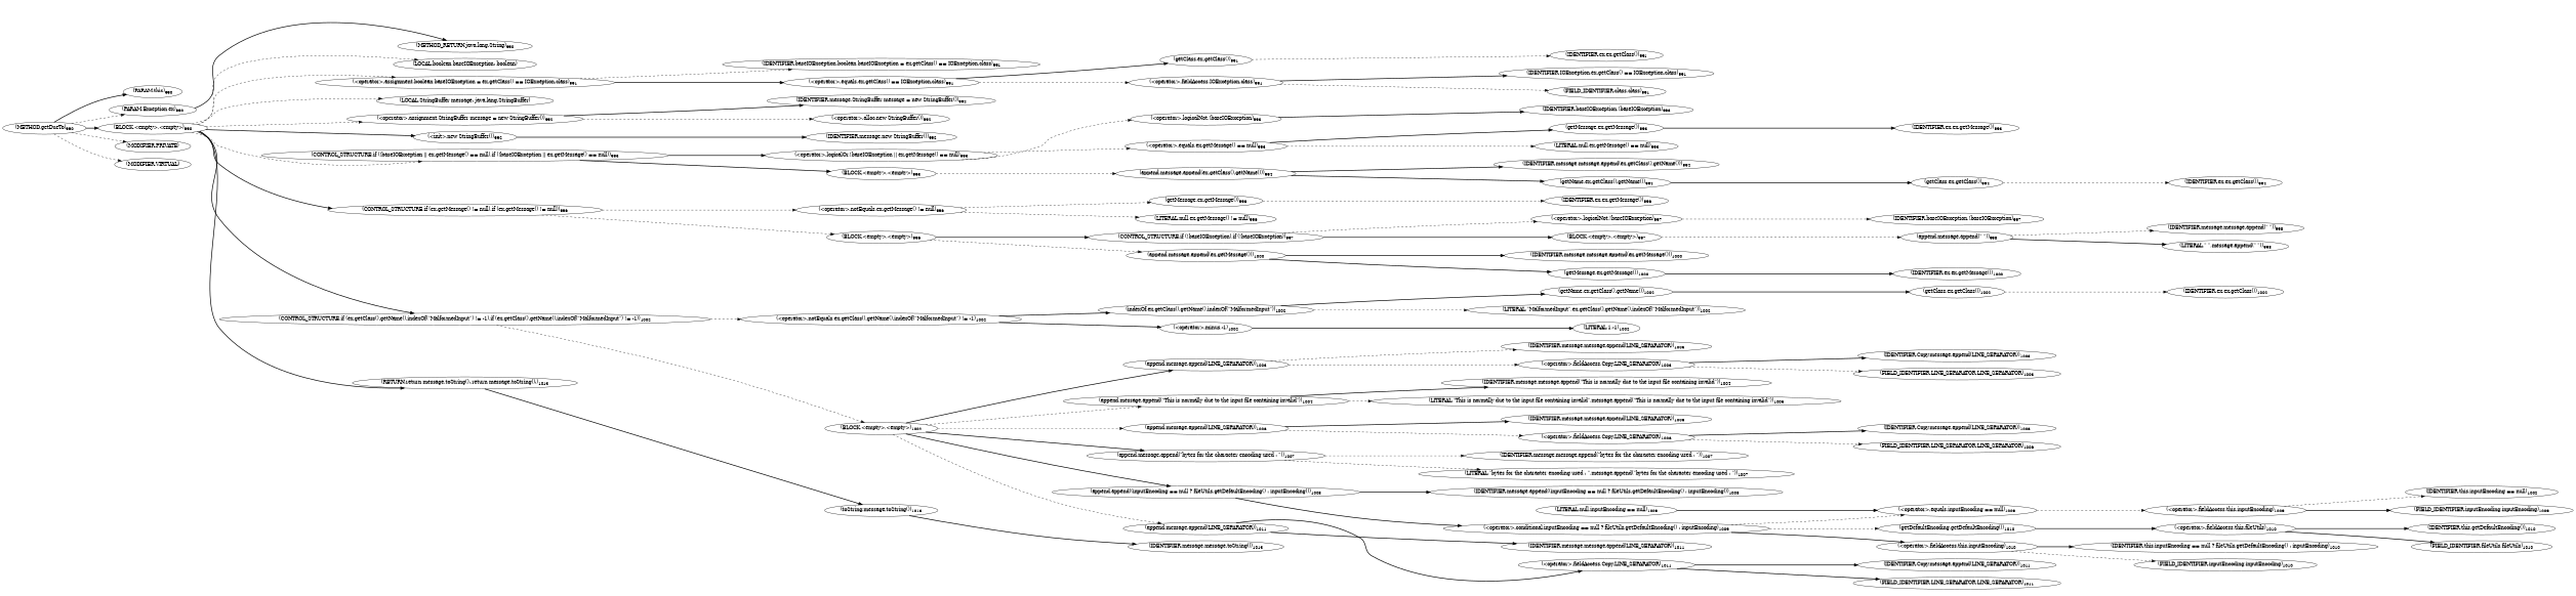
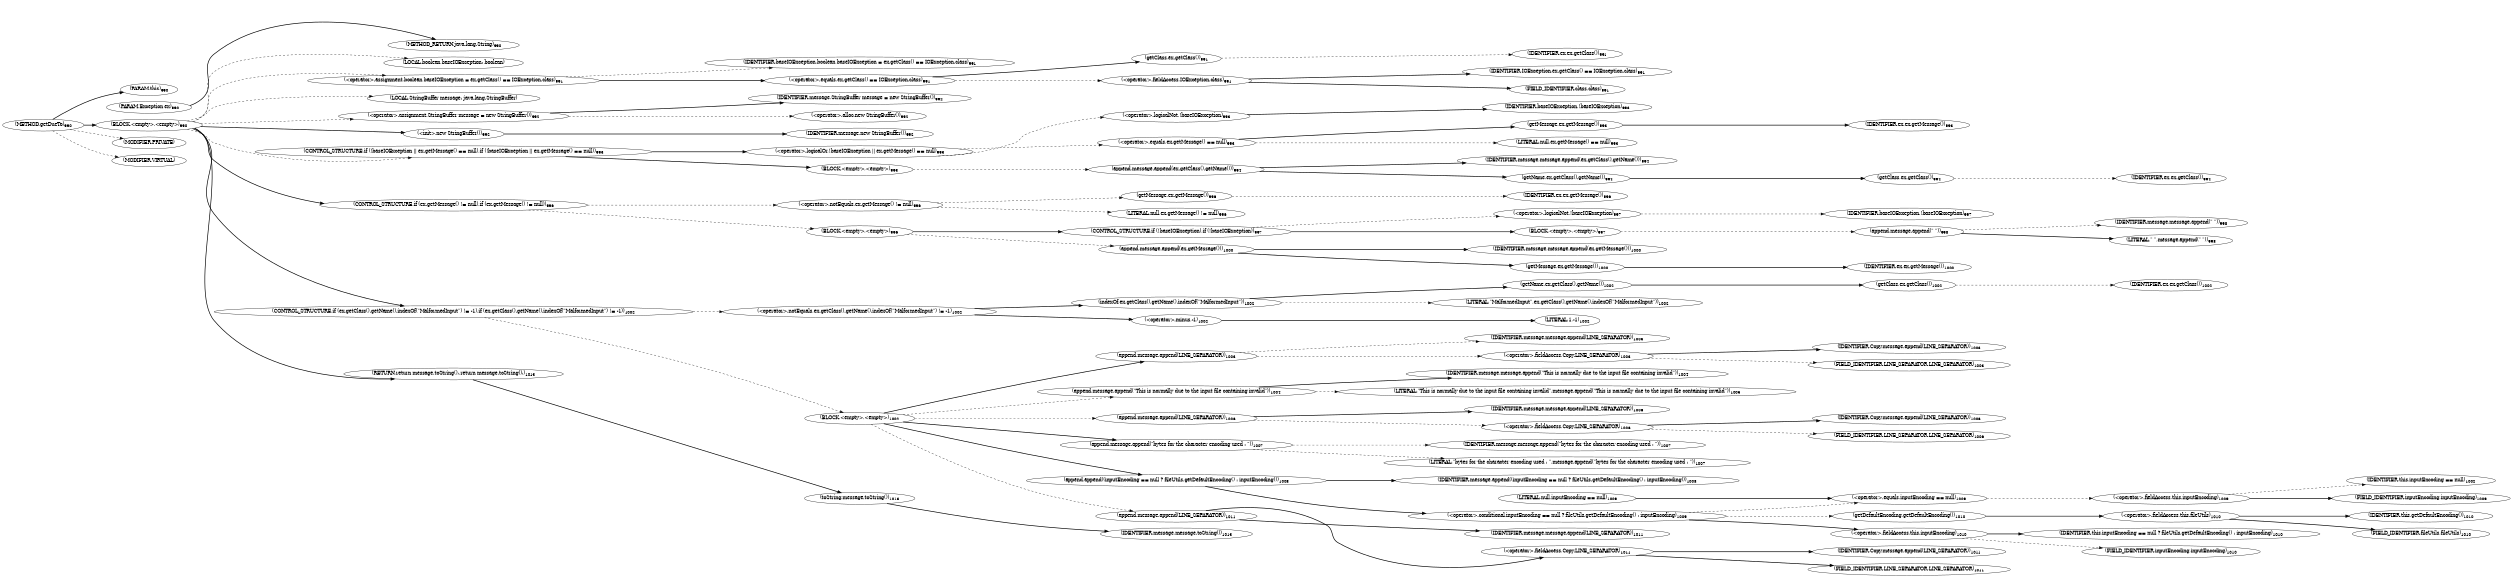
  digraph {
    rankdir=LR
    edge [style=bold]
    n1 [label=<(METHOD,getDueTo)<SUB>990</SUB>>]
    n2 [label=<(PARAM,this)<SUB>990</SUB>>]
    n3 [label=<(PARAM,Exception ex)<SUB>990</SUB>>]
    n4 [label=<(BLOCK,&lt;empty&gt;,&lt;empty&gt;)<SUB>990</SUB>>]
    n5 [label=<(MODIFIER,PRIVATE)>]
    n6 [label=<(MODIFIER,VIRTUAL)>]
    n7 [label=<(METHOD_RETURN,java.lang.String)<SUB>990</SUB>>]
    n8 [label=<(LOCAL,boolean baseIOException: boolean)>]
    n9 [label=<(&lt;operator&gt;.assignment,boolean baseIOException = ex.getClass() == IOException.class)<SUB>991</SUB>>]
    n10 [label=<(LOCAL,StringBuffer message: java.lang.StringBuffer)>]
    n11 [label=<(&lt;operator&gt;.assignment,StringBuffer message = new StringBuffer())<SUB>992</SUB>>]
    n12 [label=<(&lt;init&gt;,new StringBuffer())<SUB>992</SUB>>]
    n13 [label=<(CONTROL_STRUCTURE,if (!baseIOException || ex.getMessage() == null),if (!baseIOException || ex.getMessage() == null))<SUB>993</SUB>>]
    n14 [label=<(CONTROL_STRUCTURE,if (ex.getMessage() != null),if (ex.getMessage() != null))<SUB>996</SUB>>]
    n15 [label=<(CONTROL_STRUCTURE,if (ex.getClass().getName().indexOf(&quot;MalformedInput&quot;) != -1),if (ex.getClass().getName().indexOf(&quot;MalformedInput&quot;) != -1))<SUB>1002</SUB>>]
    n16 [label=<(RETURN,return message.toString();,return message.toString();)<SUB>1013</SUB>>]
    n17 [label=<(IDENTIFIER,baseIOException,boolean baseIOException = ex.getClass() == IOException.class)<SUB>991</SUB>>]
    n18 [label=<(&lt;operator&gt;.equals,ex.getClass() == IOException.class)<SUB>991</SUB>>]
    n19 [label=<(IDENTIFIER,message,StringBuffer message = new StringBuffer())<SUB>992</SUB>>]
    n20 [label=<(&lt;operator&gt;.alloc,new StringBuffer())<SUB>992</SUB>>]
    n21 [label=<(IDENTIFIER,message,new StringBuffer())<SUB>992</SUB>>]
    n22 [label=<(&lt;operator&gt;.logicalOr,!baseIOException || ex.getMessage() == null)<SUB>993</SUB>>]
    n23 [label=<(BLOCK,&lt;empty&gt;,&lt;empty&gt;)<SUB>993</SUB>>]
    n24 [label=<(&lt;operator&gt;.notEquals,ex.getMessage() != null)<SUB>996</SUB>>]
    n25 [label=<(BLOCK,&lt;empty&gt;,&lt;empty&gt;)<SUB>996</SUB>>]
    n26 [label=<(&lt;operator&gt;.notEquals,ex.getClass().getName().indexOf(&quot;MalformedInput&quot;) != -1)<SUB>1002</SUB>>]
    n27 [label=<(BLOCK,&lt;empty&gt;,&lt;empty&gt;)<SUB>1002</SUB>>]
    n28 [label=<(toString,message.toString())<SUB>1013</SUB>>]
    n29 [label=<(getClass,ex.getClass())<SUB>991</SUB>>]
    n30 [label=<(&lt;operator&gt;.fieldAccess,IOException.class)<SUB>991</SUB>>]
    n31 [label=<(IDENTIFIER,ex,ex.getClass())<SUB>991</SUB>>]
    n32 [label=<(IDENTIFIER,IOException,ex.getClass() == IOException.class)<SUB>991</SUB>>]
    n33 [label=<(FIELD_IDENTIFIER,class,class)<SUB>991</SUB>>]
    n34 [label=<(&lt;operator&gt;.logicalNot,!baseIOException)<SUB>993</SUB>>]
    n35 [label=<(&lt;operator&gt;.equals,ex.getMessage() == null)<SUB>993</SUB>>]
    n36 [label=<(append,message.append(ex.getClass().getName()))<SUB>994</SUB>>]
    n37 [label=<(IDENTIFIER,baseIOException,!baseIOException)<SUB>993</SUB>>]
    n38 [label=<(getMessage,ex.getMessage())<SUB>993</SUB>>]
    n39 [label=<(LITERAL,null,ex.getMessage() == null)<SUB>993</SUB>>]
    n40 [label=<(IDENTIFIER,ex,ex.getMessage())<SUB>993</SUB>>]
    n41 [label=<(IDENTIFIER,message,message.append(ex.getClass().getName()))<SUB>994</SUB>>]
    n42 [label=<(getName,ex.getClass().getName())<SUB>994</SUB>>]
    n43 [label=<(getClass,ex.getClass())<SUB>994</SUB>>]
    n44 [label=<(IDENTIFIER,ex,ex.getClass())<SUB>994</SUB>>]
    n45 [label=<(getMessage,ex.getMessage())<SUB>996</SUB>>]
    n46 [label=<(LITERAL,null,ex.getMessage() != null)<SUB>996</SUB>>]
    n47 [label=<(CONTROL_STRUCTURE,if (!baseIOException),if (!baseIOException))<SUB>997</SUB>>]
    n48 [label=<(append,message.append(ex.getMessage()))<SUB>1000</SUB>>]
    n49 [label=<(IDENTIFIER,ex,ex.getMessage())<SUB>996</SUB>>]
    n50 [label=<(&lt;operator&gt;.logicalNot,!baseIOException)<SUB>997</SUB>>]
    n51 [label=<(BLOCK,&lt;empty&gt;,&lt;empty&gt;)<SUB>997</SUB>>]
    n52 [label=<(IDENTIFIER,message,message.append(ex.getMessage()))<SUB>1000</SUB>>]
    n53 [label=<(getMessage,ex.getMessage())<SUB>1000</SUB>>]
    n54 [label=<(IDENTIFIER,baseIOException,!baseIOException)<SUB>997</SUB>>]
    n55 [label=<(append,message.append(&quot; &quot;))<SUB>998</SUB>>]
    n56 [label=<(IDENTIFIER,message,message.append(&quot; &quot;))<SUB>998</SUB>>]
    n57 [label=<(LITERAL,&quot; &quot;,message.append(&quot; &quot;))<SUB>998</SUB>>]
    n58 [label=<(IDENTIFIER,ex,ex.getMessage())<SUB>1000</SUB>>]
    n59 [label=<(indexOf,ex.getClass().getName().indexOf(&quot;MalformedInput&quot;))<SUB>1002</SUB>>]
    n60 [label=<(&lt;operator&gt;.minus,-1)<SUB>1002</SUB>>]
    n61 [label=<(append,message.append(LINE_SEPARATOR))<SUB>1003</SUB>>]
    n62 [label=<(append,message.append(&quot;This is normally due to the input file containing invalid&quot;))<SUB>1004</SUB>>]
    n63 [label=<(append,message.append(LINE_SEPARATOR))<SUB>1006</SUB>>]
    n64 [label=<(append,message.append(&quot;bytes for the character encoding used : &quot;))<SUB>1007</SUB>>]
    n65 [label=<(append,append((inputEncoding == null ? fileUtils.getDefaultEncoding() : inputEncoding)))<SUB>1008</SUB>>]
    n66 [label=<(append,message.append(LINE_SEPARATOR))<SUB>1011</SUB>>]
    n67 [label=<(getName,ex.getClass().getName())<SUB>1002</SUB>>]
    n68 [label=<(LITERAL,&quot;MalformedInput&quot;,ex.getClass().getName().indexOf(&quot;MalformedInput&quot;))<SUB>1002</SUB>>]
    n69 [label=<(LITERAL,1,-1)<SUB>1002</SUB>>]
    n70 [label=<(getClass,ex.getClass())<SUB>1002</SUB>>]
    n71 [label=<(IDENTIFIER,ex,ex.getClass())<SUB>1002</SUB>>]
    n72 [label=<(IDENTIFIER,message,message.append(LINE_SEPARATOR))<SUB>1003</SUB>>]
    n73 [label=<(&lt;operator&gt;.fieldAccess,Copy.LINE_SEPARATOR)<SUB>1003</SUB>>]
    n74 [label=<(IDENTIFIER,message,message.append(&quot;This is normally due to the input file containing invalid&quot;))<SUB>1004</SUB>>]
    n75 [label=<(LITERAL,&quot;This is normally due to the input file containing invalid&quot;,message.append(&quot;This is normally due to the input file containing invalid&quot;))<SUB>1005</SUB>>]
    n76 [label=<(IDENTIFIER,message,message.append(LINE_SEPARATOR))<SUB>1006</SUB>>]
    n77 [label=<(&lt;operator&gt;.fieldAccess,Copy.LINE_SEPARATOR)<SUB>1006</SUB>>]
    n78 [label=<(IDENTIFIER,message,message.append(&quot;bytes for the character encoding used : &quot;))<SUB>1007</SUB>>]
    n79 [label=<(LITERAL,&quot;bytes for the character encoding used : &quot;,message.append(&quot;bytes for the character encoding used : &quot;))<SUB>1007</SUB>>]
    n80 [label=<(IDENTIFIER,message,append((inputEncoding == null ? fileUtils.getDefaultEncoding() : inputEncoding)))<SUB>1008</SUB>>]
    n81 [label=<(&lt;operator&gt;.conditional,inputEncoding == null ? fileUtils.getDefaultEncoding() : inputEncoding)<SUB>1009</SUB>>]
    n82 [label=<(IDENTIFIER,message,message.append(LINE_SEPARATOR))<SUB>1011</SUB>>]
    n83 [label=<(&lt;operator&gt;.fieldAccess,Copy.LINE_SEPARATOR)<SUB>1011</SUB>>]
    n84 [label=<(IDENTIFIER,Copy,message.append(LINE_SEPARATOR))<SUB>1003</SUB>>]
    n85 [label=<(FIELD_IDENTIFIER,LINE_SEPARATOR,LINE_SEPARATOR)<SUB>1003</SUB>>]
    n86 [label=<(IDENTIFIER,Copy,message.append(LINE_SEPARATOR))<SUB>1006</SUB>>]
    n87 [label=<(FIELD_IDENTIFIER,LINE_SEPARATOR,LINE_SEPARATOR)<SUB>1006</SUB>>]
    n88 [label=<(&lt;operator&gt;.equals,inputEncoding == null)<SUB>1009</SUB>>]
    n89 [label=<(getDefaultEncoding,getDefaultEncoding())<SUB>1010</SUB>>]
    n90 [label=<(&lt;operator&gt;.fieldAccess,this.inputEncoding)<SUB>1010</SUB>>]
    n91 [label=<(&lt;operator&gt;.fieldAccess,this.inputEncoding)<SUB>1009</SUB>>]
    n92 [label=<(&lt;operator&gt;.fieldAccess,this.fileUtils)<SUB>1010</SUB>>]
    n93 [label=<(IDENTIFIER,this,inputEncoding == null ? fileUtils.getDefaultEncoding() : inputEncoding)<SUB>1010</SUB>>]
    n94 [label=<(FIELD_IDENTIFIER,inputEncoding,inputEncoding)<SUB>1010</SUB>>]
    n95 [label=<(IDENTIFIER,this,inputEncoding == null)<SUB>1002</SUB>>]
    n96 [label=<(FIELD_IDENTIFIER,inputEncoding,inputEncoding)<SUB>1009</SUB>>]
    n97 [label=<(LITERAL,null,inputEncoding == null)<SUB>1009</SUB>>]
    n98 [label=<(IDENTIFIER,this,getDefaultEncoding())<SUB>1010</SUB>>]
    n99 [label=<(FIELD_IDENTIFIER,fileUtils,fileUtils)<SUB>1010</SUB>>]
    n100 [label=<(IDENTIFIER,Copy,message.append(LINE_SEPARATOR))<SUB>1011</SUB>>]
    n101 [label=<(FIELD_IDENTIFIER,LINE_SEPARATOR,LINE_SEPARATOR)<SUB>1011</SUB>>]
    n102 [label=<(IDENTIFIER,message,message.toString())<SUB>1013</SUB>>]
    n1 -> n2
-   n1 -> n3 [style=dashed]
    n1 -> n4
    n1 -> n5 [style=dashed]
    n1 -> n6 [style=dashed]
    n3 -> n7
    n4 -> n8 [style=dashed]
    n4 -> n9 [style=dashed]
    n4 -> n10 [style=dashed]
    n4 -> n11 [style=dashed]
    n4 -> n12
    n4 -> n13 [style=dashed]
    n4 -> n14
    n4 -> n15
    n4 -> n16
    n9 -> n17 [style=dashed]
    n9 -> n18
    n11 -> n19
    n11 -> n20 [style=dashed]
    n12 -> n21
    n13 -> n22
    n13 -> n23
    n14 -> n24 [style=dashed]
    n14 -> n25 [style=dashed]
    n15 -> n26 [style=dashed]
    n15 -> n27 [style=dashed]
    n16 -> n28
    n18 -> n29
    n18 -> n30 [style=dashed]
    n22 -> n34 [style=dashed]
    n22 -> n35 [style=dashed]
    n23 -> n36 [style=dashed]
    n24 -> n45 [style=dashed]
    n24 -> n46 [style=dashed]
    n25 -> n47
    n25 -> n48 [style=dashed]
    n26 -> n59
    n26 -> n60
    n27 -> n61
    n27 -> n62 [style=dashed]
    n27 -> n63 [style=dashed]
    n27 -> n64
    n27 -> n65
    n27 -> n66 [style=dashed]
    n28 -> n102
    n29 -> n31 [style=dashed]
    n30 -> n32
-   n30 -> n33 [style=dashed]
+   n30 -> n33
    n34 -> n37
    n35 -> n38
    n35 -> n39 [style=dashed]
    n36 -> n41
    n36 -> n42
    n38 -> n40
    n42 -> n43
    n43 -> n44 [style=dashed]
    n45 -> n49 [style=dashed]
    n47 -> n50 [style=dashed]
    n47 -> n51
    n48 -> n52
    n48 -> n53
    n50 -> n54 [style=dashed]
    n51 -> n55 [style=dashed]
    n53 -> n58
    n55 -> n56 [style=dashed]
    n55 -> n57
    n59 -> n67
    n59 -> n68 [style=dashed]
    n60 -> n69
    n61 -> n72 [style=dashed]
    n61 -> n73 [style=dashed]
    n62 -> n74
    n62 -> n75 [style=dashed]
    n63 -> n76
    n63 -> n77 [style=dashed]
    n64 -> n78 [style=dashed]
    n64 -> n79 [style=dashed]
    n65 -> n80
    n65 -> n81
    n66 -> n82
    n66 -> n83
    n67 -> n70
    n70 -> n71 [style=dashed]
    n73 -> n84
    n73 -> n85 [style=dashed]
    n77 -> n86
    n77 -> n87 [style=dashed]
    n81 -> n88 [style=dashed]
    n81 -> n89 [style=dashed]
    n81 -> n90
    n83 -> n100
    n83 -> n101
    n88 -> n91 [style=dashed]
    n89 -> n92
    n90 -> n93
    n90 -> n94 [style=dashed]
    n91 -> n95 [style=dashed]
    n91 -> n96
    n92 -> n98
    n92 -> n99
    n97 -> n88
  }
